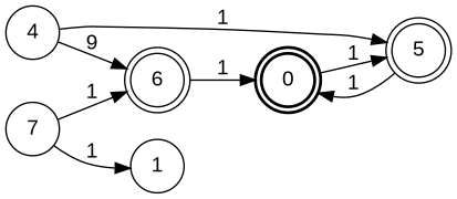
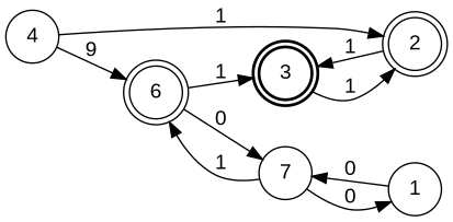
  digraph {
    fontname="Liberation Sans"
    rankdir=LR
    node [fontname="Liberation Sans" shape=circle]
    edge [fontname="Liberation Sans"]
-   0 [peripheries=2 style=bold]
-   2 [peripheries=2 label=5]
+   0 [peripheries=2 style=bold label=3]
+   2 [peripheries=2]
    1
    n4 [label=7]
    6 [peripheries=2]
    4
    0 -> 2 [label=1]
    2 -> 0 [label=1]
-   n4 -> 1 [label=1]
+   1 -> n4 [label=0]
+   n4 -> 1 [label=0]
    n4 -> 6 [label=1]
    6 -> 0 [label=1]
+   6 -> n4 [label=0]
    4 -> 2 [label=1]
    4 -> 6 [label=9]
  }
